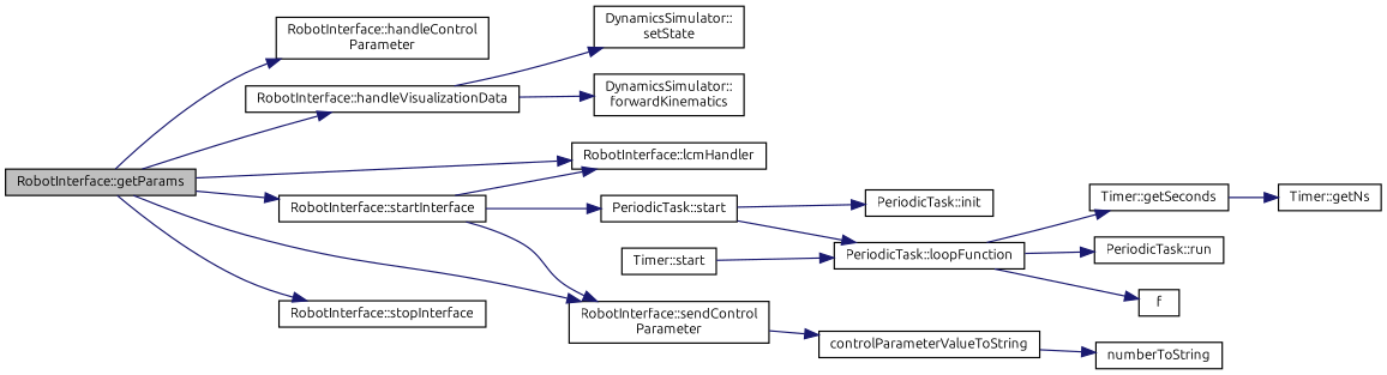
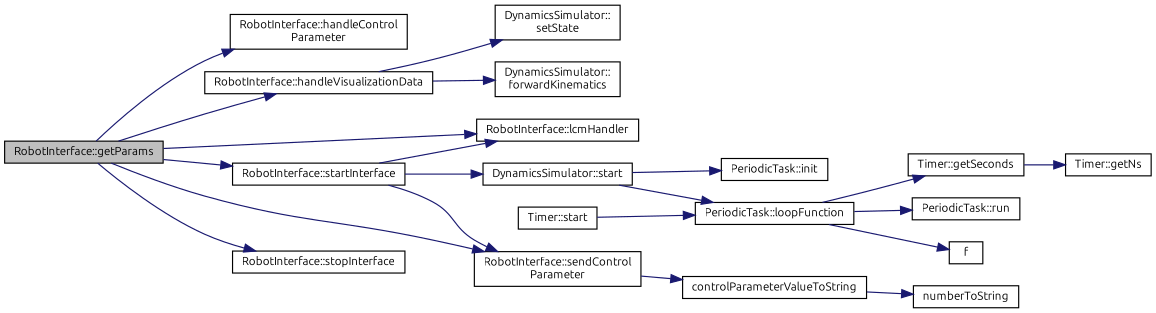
  digraph {
    fontname=Ubuntu
    rankdir=LR
    node [color=black fillcolor=white fontname=Ubuntu fontsize=10 shape=record style=filled]
    edge [color=midnightblue fontname=Ubuntu fontsize=10 labelfontname=FreeSans labelfontsize=10 style=solid]
    n1 [fillcolor=grey75 fontcolor=black height=0.2 label="RobotInterface::getParams" width=0.4]
    n2 [height=0.2 label="RobotInterface::handleControl\lParameter" width=0.4]
    n3 [height=0.2 label="RobotInterface::handleVisualizationData" width=0.4]
    n4 [height=0.2 label="RobotInterface::lcmHandler" width=0.4]
    n5 [height=0.2 label="RobotInterface::sendControl\lParameter" width=0.4]
    n6 [height=0.2 label="RobotInterface::startInterface" width=0.4]
    n7 [height=0.2 label="RobotInterface::stopInterface" width=0.4]
    n8 [height=0.2 label="DynamicsSimulator::\lsetState" width=0.4]
    n9 [height=0.2 label="DynamicsSimulator::\lforwardKinematics" width=0.4]
    n10 [height=0.2 label=controlParameterValueToString width=0.4]
-   n11 [height=0.2 label="PeriodicTask::start" width=0.4]
+   n11 [height=0.2 label="DynamicsSimulator::start" width=0.4]
    n12 [height=0.2 label=numberToString width=0.4]
    n13 [height=0.2 label="PeriodicTask::init" width=0.4]
    n14 [height=0.2 label="PeriodicTask::loopFunction" width=0.4]
    n15 [height=0.2 label=f width=0.4]
    n16 [height=0.2 label="Timer::getSeconds" width=0.4]
    n17 [height=0.2 label="PeriodicTask::run" width=0.4]
    n18 [height=0.2 label="Timer::getNs" width=0.4]
    n19 [height=0.2 label="Timer::start" width=0.4]
    n1 -> n2
    n1 -> n3
    n1 -> n4
    n1 -> n5
    n1 -> n6
    n1 -> n7
    n3 -> n8
    n3 -> n9
    n5 -> n10
    n6 -> n4
    n6 -> n5
    n6 -> n11
    n10 -> n12
    n11 -> n13
    n11 -> n14
    n14 -> n15
    n14 -> n16
    n14 -> n17
    n16 -> n18
    n19 -> n14
  }
